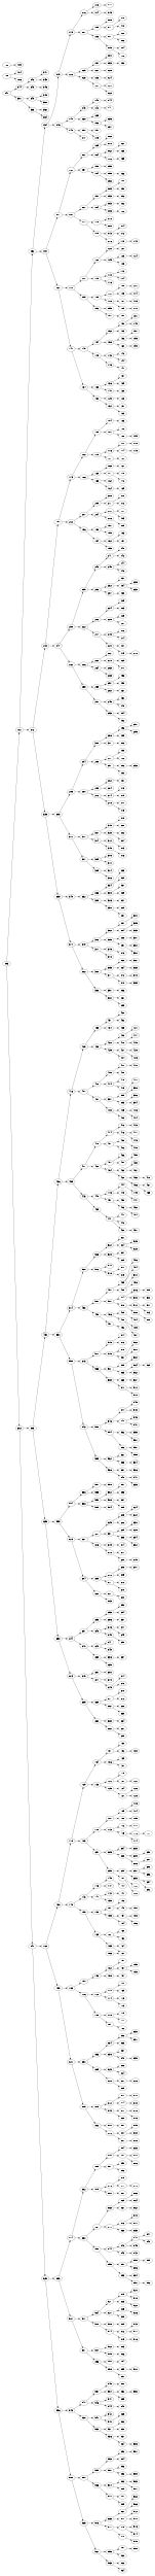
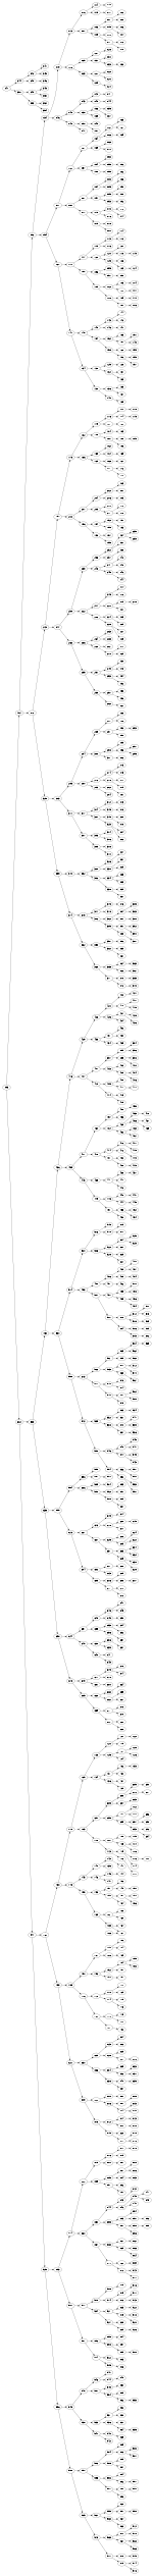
  digraph {
    rankdir=LR
    393
    161
    682
    052
    272
    583
    841
    034
    094
    213
    325
    019
    046
    071
    127
    013
    026
    040
    048
    007
    016
    023
    029
    003
    009
    014
    018
    001
    005
    008
    011
    000
    002
    004
    006
    010
    012
    015
    017
    021
    025
    027
    031
    020
    022
    024
    028
    030
    033
    032
    038
    043
    047
    050
    036
    039
    042
    045
    035
    037
    041
    044
    049
    051
    060
    081
    111
    141
    057
    067
    077
    087
    054
    058
    064
    069
    053
    055
    059
    056
    062
    066
    068
    070
    061
    063
    065
    075
    079
    084
    091
    073
    076
    078
    080
    072
    074
    083
    085
    089
    093
    082
    086
    088
    090
    092
    099
    117
    134
    148
    096
    105
    115
    122
    095
    097
    102
    108
    098
    100
    103
    107
    109
    101
    104
    106
    110
    113
    116
    120
    125
    112
    114
    118
    121
    123
    126
    119
    124
    130
    138
    145
    154
    129
    132
    136
    140
    128
    131
    133
    135
    137
    139
    143
    146
    152
    158
    142
    144
    147
    150
    153
    156
    160
    149
    151
    155
    157
    159
    190
    247
    303
    355
    173
    200
    230
    262
    166
    182
    196
    207
    163
    169
    179
    185
    162
    164
    168
    171
    165
    167
    170
    172
    176
    181
    184
    187
    174
    177
    180
    175
    178
    183
    186
    188
    189
    194
    198
    204
    209
    192
    195
    197
    199
    191
    193
    202
    206
    208
    211
    201
    203
    205
    210
    212
    222
    239
    255
    266
    217
    226
    236
    243
    215
    220
    224
    228
    214
    216
    219
    221
    218
    223
    225
    227
    229
    232
    237
    241
    245
    231
    234
    238
    233
    235
    240
    242
    244
    246
    251
    259
    264
    268
    249
    253
    257
    260
    248
    250
    252
    254
    256
    258
    261
    263
    265
    267
    270
    269
    271
    285
    311
    340
    374
    280
    294
    307
    317
    276
    283
    289
    300
    274
    278
    282
    284
    273
    275
    277
    279
    281
    287
    291
    298
    301
    286
    288
    290
    292
    293
    296
    299
    302
    295
    297
    305
    309
    314
    321
    304
    306
    308
    310
    312
    315
    319
    323
    313
    316
    318
    320
    322
    324
    332
    362
    379
    328
    336
    347
    344
    351
    326
    330
    334
    338
    327
    329
    331
    333
    335
    337
    339
    342
    345
    349
    353
    341
    343
    346
    348
    350
    352
    354
    358
    368
    377
    386
    357
    360
    365
    371
    356
    359
    361
    364
    366
    370
    372
    363
    367
    369
    373
    375
    378
    382
    389
    376
    381
    384
    388
    391
    380
    383
    385
    387
    390
    392
    483
    635
    768
    929
    436
    530
    599
    658
    416
    455
    514
    558
    407
    429
    443
    471
    401
    412
    423
    433
    397
    403
    409
    414
    395
    399
    402
    405
    394
    396
    398
    400
    404
    406
    408
    411
    413
    415
    410
    420
    425
    431
    434
    418
    422
    424
    427
    417
    419
    421
    426
    428
    430
    432
    435
    439
    449
    460
    478
    441
    446
    451
    438
    437
    440
    442
    444
    448
    450
    453
    445
    447
    452
    454
    457
    464
    474
    481
    456
    458
    462
    468
    459
    461
    463
    466
    469
    465
    467
    470
    472
    476
    480
    482
    473
    475
    477
    479
    493
    520
    542
    573
    490
    501
    516
    526
    486
    491
    497
    507
    485
    488
    492
    484
    487
    489
    495
    499
    504
    510
    494
    496
    498
    500
    503
    506
    508
    512
    502
    505
    509
    511
    513
    515
    518
    522
    528
    517
    519
    521
    524
    527
    529
    523
    525
    535
    550
    566
    577
    532
    538
    546
    554
    531
    533
    537
    540
    534
    536
    539
    541
    544
    548
    552
    556
    543
    545
    547
    549
    551
    553
    555
    557
    561
    569
    575
    579
    559
    563
    568
    571
    560
    562
    564
    565
    567
    570
    572
    574
    576
    578
    581
    580
    582
    594
    613
    644
    673
    586
    596
    604
    621
    585
    590
    595
    597
    584
    588
    592
    587
    589
    591
    593
    598
    602
    609
    616
    627
    601
    603
    606
    611
    600
    605
    608
    610
    612
    607
    615
    618
    625
    631
    614
    617
    620
    619
    623
    626
    629
    633
    622
    624
    628
    630
    632
    634
    640
    651
    665
    679
    638
    642
    648
    655
    636
    639
    641
    643
    637
    646
    649
    653
    656
    645
    647
    650
    652
    654
    657
    662
    669
    677
    681
    660
    663
    667
    671
    659
    661
    664
    666
    668
    670
    672
    675
    678
    680
    674
    676
    738
    799
    893
    956
    718
    748
    783
    821
    703
    729
    743
    759
    691
    710
    723
    734
    685
    699
    707
    713
    684
    688
    695
    701
    683
    686
    689
    687
    690
    693
    697
    700
    702
    692
    694
    696
    698
    705
    708
    712
    715
    704
    706
    709
    711
    714
    716
    717
    720
    725
    731
    736
    719
    721
    724
    727
    722
    726
    728
    730
    732
    735
    737
    733
    740
    746
    753
    763
    739
    742
    745
    747
    741
    744
    751
    755
    761
    765
    749
    752
    754
    757
    750
    756
    758
    760
    762
    764
    767
    766
    776
    790
    809
    830
    772
    780
+   787
    796
    770
    774
    778
    781
    769
    771
    773
    775
    777
    779
    782
    785
    788
    792
    798
    784
    786
    789
    791
    794
    797
    793
    795
    802
    815
    825
    836
    800
    806
    812
    819
    801
    804
    807
    803
    805
    808
    811
    814
    817
    820
    810
    813
    816
    818
    823
    828
    834
    838
    822
    824
    827
    829
    826
    832
    835
    837
    840
    831
    833
    839
    874
    907
    943
    980
    860
    882
    901
    917
    850
    867
    879
    889
    844
    855
    863
    870
    843
    846
    853
    857
    842
    845
    848
    847
    849
    851
    854
    856
    858
    852
    859
    861
    865
    868
    872
    862
    864
    866
    869
    871
    873
    876
    880
    885
    891
    875
    877
    881
    878
    884
    887
    890
    892
    883
    886
    888
    896
    904
    910
    924
    895
    898
    902
    905
    894
    897
    899
    900
    903
    906
    908
    914
    921
    927
    909
    912
    915
    911
    913
    916
    919
    923
    925
    928
    918
    920
    922
    926
    938
    948
    965
    990
    933
    941
    946
    951
    931
    936
    940
    942
    930
    932
    934
    937
    935
    939
    944
    947
    949
    954
    945
    950
    952
    955
    953
    961
    973
    986
    995
    959
    963
    969
    977
    957
    960
    962
    964
    958
    967
    971
    975
    978
    966
    968
    970
    972
    974
    976
    979
    984
    988
    993
    997
    982
    985
    987
    989
    981
    983
    992
    994
    996
    998
    991
    999
    393 -> 161
    393 -> 682
    161 -> 052
    161 -> 272
    682 -> 583
    682 -> 841
    052 -> 034
    052 -> 094
    272 -> 213
    272 -> 325
    583 -> 483
    583 -> 635
    841 -> 768
    841 -> 929
    034 -> 019
    034 -> 046
    094 -> 071
    094 -> 127
    213 -> 190
    213 -> 247
    325 -> 303
    325 -> 355
    019 -> 013
    019 -> 026
    046 -> 040
    046 -> 048
    071 -> 060
    071 -> 081
    127 -> 111
    127 -> 141
    013 -> 007
    013 -> 016
    026 -> 023
    026 -> 029
    040 -> 038
    040 -> 043
    048 -> 047
    048 -> 050
    007 -> 003
    007 -> 009
    016 -> 014
    016 -> 018
    023 -> 021
    023 -> 025
    029 -> 027
    029 -> 031
    003 -> 001
    003 -> 005
    009 -> 008
    009 -> 011
    014 -> 015
    018 -> 017
    001 -> 000
    001 -> 002
    005 -> 004
    005 -> 006
    011 -> 010
    011 -> 012
    021 -> 020
    021 -> 022
    025 -> 024
    027 -> 028
    031 -> 030
    031 -> 033
    033 -> 032
    038 -> 036
    038 -> 039
    043 -> 042
    043 -> 045
    050 -> 049
    050 -> 051
    036 -> 035
    036 -> 037
    042 -> 041
    045 -> 044
    060 -> 057
    060 -> 067
    081 -> 077
    081 -> 087
    111 -> 099
    111 -> 117
    141 -> 134
    141 -> 148
    057 -> 054
    057 -> 058
    067 -> 064
    067 -> 069
    077 -> 075
    077 -> 079
    087 -> 084
    087 -> 091
    054 -> 053
    054 -> 055
    058 -> 059
    064 -> 062
    064 -> 066
    069 -> 068
    069 -> 070
    055 -> 056
    062 -> 061
    062 -> 063
    066 -> 065
    075 -> 073
    075 -> 076
    079 -> 078
    079 -> 080
    084 -> 083
    084 -> 085
    091 -> 089
    091 -> 093
    073 -> 072
    073 -> 074
    083 -> 082
    085 -> 086
    089 -> 088
    089 -> 090
    093 -> 092
    099 -> 096
    099 -> 105
    117 -> 115
    117 -> 122
    134 -> 130
    134 -> 138
    148 -> 145
    148 -> 154
    096 -> 095
    096 -> 097
    105 -> 102
    105 -> 108
    115 -> 113
    115 -> 116
    122 -> 120
    122 -> 125
    097 -> 098
    102 -> 100
    102 -> 103
    108 -> 107
    108 -> 109
    100 -> 101
    103 -> 104
    107 -> 106
    109 -> 110
    113 -> 112
    113 -> 114
    120 -> 118
    120 -> 121
    125 -> 123
    125 -> 126
    118 -> 119
    123 -> 124
    130 -> 129
    130 -> 132
    138 -> 136
    138 -> 140
    145 -> 143
    145 -> 146
    154 -> 152
    154 -> 158
    129 -> 128
    132 -> 131
    132 -> 133
    136 -> 135
    136 -> 137
    140 -> 139
    143 -> 142
    143 -> 144
    146 -> 147
    152 -> 150
    152 -> 153
    158 -> 156
    158 -> 160
    150 -> 149
    150 -> 151
    156 -> 155
    156 -> 157
    160 -> 159
    190 -> 173
    190 -> 200
    247 -> 230
    247 -> 262
    303 -> 285
    303 -> 311
    355 -> 340
    355 -> 374
    173 -> 166
    173 -> 182
    200 -> 196
    200 -> 207
    230 -> 222
    230 -> 239
    262 -> 255
    262 -> 266
    166 -> 163
    166 -> 169
    182 -> 179
    182 -> 185
    196 -> 194
    196 -> 198
    207 -> 204
    207 -> 209
    163 -> 162
    163 -> 164
    169 -> 168
    169 -> 171
    179 -> 176
    179 -> 181
    185 -> 184
    185 -> 187
    164 -> 165
    168 -> 167
    171 -> 170
    171 -> 172
    176 -> 174
    176 -> 177
    181 -> 180
    184 -> 183
    187 -> 186
    187 -> 188
    174 -> 175
    177 -> 178
    188 -> 189
    194 -> 192
    194 -> 195
    198 -> 197
    198 -> 199
    204 -> 202
    204 -> 206
    209 -> 208
    209 -> 211
    192 -> 191
    192 -> 193
    202 -> 201
    202 -> 203
    206 -> 205
    211 -> 210
    211 -> 212
    222 -> 217
    222 -> 226
    239 -> 236
    239 -> 243
    255 -> 251
    255 -> 259
    266 -> 264
    266 -> 268
    217 -> 215
    217 -> 220
    226 -> 224
    226 -> 228
    236 -> 232
    236 -> 237
    243 -> 241
    243 -> 245
    215 -> 214
    215 -> 216
    220 -> 219
    220 -> 221
    224 -> 223
    224 -> 225
    228 -> 227
    228 -> 229
    219 -> 218
    232 -> 231
    232 -> 234
    237 -> 238
    241 -> 240
    241 -> 242
    245 -> 244
    245 -> 246
    234 -> 233
    234 -> 235
    251 -> 249
    251 -> 253
    259 -> 257
    259 -> 260
    264 -> 263
    264 -> 265
    268 -> 267
    268 -> 270
    249 -> 248
    249 -> 250
    253 -> 252
    253 -> 254
    257 -> 256
    257 -> 258
    260 -> 261
    270 -> 269
    270 -> 271
    285 -> 280
    285 -> 294
    311 -> 307
    311 -> 317
    340 -> 332
    374 -> 362
    374 -> 379
    280 -> 276
    280 -> 283
    294 -> 289
    294 -> 300
    307 -> 305
    307 -> 309
    317 -> 314
    317 -> 321
    276 -> 274
    276 -> 278
    283 -> 282
    283 -> 284
    289 -> 287
    289 -> 291
    300 -> 298
    300 -> 301
    274 -> 273
    274 -> 275
    278 -> 277
    278 -> 279
    282 -> 281
    287 -> 286
    287 -> 288
    291 -> 290
    291 -> 292
    298 -> 296
    298 -> 299
    301 -> 302
    292 -> 293
    296 -> 295
    296 -> 297
    305 -> 304
    305 -> 306
    309 -> 308
    309 -> 310
    314 -> 312
    314 -> 315
    321 -> 319
    321 -> 323
    312 -> 313
    315 -> 316
    319 -> 318
    319 -> 320
    323 -> 322
    323 -> 324
    332 -> 328
    332 -> 336
    362 -> 358
    362 -> 368
    379 -> 377
    379 -> 386
    328 -> 326
    328 -> 330
    336 -> 334
    336 -> 338
    347 -> 344
    347 -> 351
    344 -> 342
    344 -> 345
    351 -> 349
    351 -> 353
    326 -> 327
    330 -> 329
    330 -> 331
    334 -> 333
    334 -> 335
    338 -> 337
    338 -> 339
    342 -> 341
    342 -> 343
    345 -> 346
    349 -> 348
    349 -> 350
    353 -> 352
    353 -> 354
    358 -> 357
    358 -> 360
    368 -> 365
    368 -> 371
    377 -> 375
    377 -> 378
    386 -> 382
    386 -> 389
    357 -> 356
    360 -> 359
    360 -> 361
    365 -> 364
    365 -> 366
    371 -> 370
    371 -> 372
    364 -> 363
    366 -> 367
    370 -> 369
    372 -> 373
    375 -> 376
    382 -> 381
    382 -> 384
    389 -> 388
    389 -> 391
    381 -> 380
    384 -> 383
    384 -> 385
    388 -> 387
    391 -> 390
    391 -> 392
    483 -> 436
    483 -> 530
    635 -> 599
    635 -> 658
    768 -> 738
    768 -> 799
    929 -> 893
    929 -> 956
    436 -> 416
    436 -> 455
    530 -> 514
    530 -> 558
    599 -> 594
    599 -> 613
    658 -> 644
    658 -> 673
    416 -> 407
    416 -> 429
    455 -> 443
    455 -> 471
    514 -> 493
    514 -> 520
    558 -> 542
    558 -> 573
    407 -> 401
    407 -> 412
    429 -> 423
    429 -> 433
    443 -> 439
    443 -> 449
    471 -> 460
    471 -> 478
    401 -> 397
    401 -> 403
    412 -> 409
    412 -> 414
    423 -> 420
    423 -> 425
    433 -> 431
    433 -> 434
    397 -> 395
    397 -> 399
    403 -> 402
    403 -> 405
    409 -> 408
    409 -> 411
    414 -> 413
    414 -> 415
    395 -> 394
    395 -> 396
    399 -> 398
    399 -> 400
    405 -> 404
    405 -> 406
    411 -> 410
    420 -> 418
    420 -> 422
    425 -> 424
    425 -> 427
    431 -> 430
    431 -> 432
    434 -> 435
    418 -> 417
    418 -> 419
    422 -> 421
    427 -> 426
    427 -> 428
    439 -> 441
    449 -> 446
    449 -> 451
    460 -> 457
    460 -> 464
    478 -> 474
    478 -> 481
    441 -> 438
    441 -> 440
    441 -> 442
    446 -> 444
    446 -> 448
    451 -> 450
    451 -> 453
    438 -> 437
    444 -> 445
    448 -> 447
    453 -> 452
    453 -> 454
    457 -> 456
    457 -> 458
    464 -> 462
    464 -> 468
    474 -> 472
    474 -> 476
    481 -> 480
    481 -> 482
    458 -> 459
    462 -> 461
    462 -> 463
    468 -> 466
    468 -> 469
    466 -> 465
    466 -> 467
    469 -> 470
    472 -> 473
    476 -> 475
    476 -> 477
    480 -> 479
    493 -> 490
    493 -> 501
    520 -> 516
    520 -> 526
    542 -> 535
    542 -> 550
    573 -> 566
    573 -> 577
    490 -> 486
    490 -> 491
    501 -> 497
    501 -> 507
    516 -> 515
    516 -> 518
    526 -> 522
    526 -> 528
    486 -> 485
    486 -> 488
    491 -> 492
    497 -> 495
    497 -> 499
    507 -> 504
    507 -> 510
    485 -> 484
    488 -> 487
    488 -> 489
    495 -> 494
    495 -> 496
    499 -> 498
    499 -> 500
    504 -> 503
    504 -> 506
    510 -> 508
    510 -> 512
    503 -> 502
    506 -> 505
    508 -> 509
    512 -> 511
    512 -> 513
    518 -> 517
    518 -> 519
    522 -> 521
    522 -> 524
    528 -> 527
    528 -> 529
    524 -> 523
    524 -> 525
    535 -> 532
    535 -> 538
    550 -> 546
    550 -> 554
    566 -> 561
    566 -> 569
    577 -> 575
    577 -> 579
    532 -> 531
    532 -> 533
    538 -> 537
    538 -> 540
    546 -> 544
    546 -> 548
    554 -> 552
    554 -> 556
    533 -> 534
    537 -> 536
    540 -> 539
    540 -> 541
    544 -> 543
    544 -> 545
    548 -> 547
    548 -> 549
    552 -> 551
    552 -> 553
    556 -> 555
    556 -> 557
    561 -> 559
    561 -> 563
    569 -> 568
    569 -> 571
    575 -> 574
    575 -> 576
    579 -> 578
    579 -> 581
    559 -> 560
    563 -> 562
    563 -> 564
    568 -> 567
    571 -> 570
    571 -> 572
    564 -> 565
    581 -> 580
    581 -> 582
    594 -> 586
    594 -> 596
    613 -> 604
    613 -> 621
    644 -> 640
    644 -> 651
    673 -> 665
    673 -> 679
    586 -> 585
    586 -> 590
    596 -> 595
    596 -> 597
    604 -> 602
    604 -> 609
    621 -> 616
    621 -> 627
    585 -> 584
    590 -> 588
    590 -> 592
    597 -> 598
    588 -> 587
    588 -> 589
    592 -> 591
    592 -> 593
    602 -> 601
    602 -> 603
    609 -> 606
    609 -> 611
    616 -> 615
    616 -> 618
    627 -> 625
    627 -> 631
    601 -> 600
    606 -> 605
    606 -> 608
    611 -> 610
    611 -> 612
    608 -> 607
    615 -> 614
    618 -> 617
    618 -> 620
    625 -> 623
    625 -> 626
    631 -> 629
    631 -> 633
    620 -> 619
    623 -> 622
    623 -> 624
    629 -> 628
    629 -> 630
    633 -> 632
    633 -> 634
    640 -> 638
    640 -> 642
    651 -> 648
    651 -> 655
    665 -> 662
    665 -> 669
    679 -> 677
    679 -> 681
    638 -> 636
    638 -> 639
    642 -> 641
    642 -> 643
    648 -> 646
    648 -> 649
    655 -> 653
    655 -> 656
    636 -> 637
    646 -> 645
    646 -> 647
    649 -> 650
    653 -> 652
    653 -> 654
    656 -> 657
    662 -> 660
    662 -> 663
    669 -> 667
    669 -> 671
    677 -> 675
    677 -> 678
    681 -> 680
    660 -> 659
    660 -> 661
    663 -> 664
    667 -> 666
    667 -> 668
    671 -> 670
    671 -> 672
    675 -> 674
    675 -> 676
    738 -> 718
    738 -> 748
    799 -> 783
    799 -> 821
    893 -> 874
    893 -> 907
    956 -> 943
    956 -> 980
    718 -> 703
    718 -> 729
    748 -> 743
    748 -> 759
    783 -> 776
    783 -> 790
    821 -> 809
    821 -> 830
    703 -> 691
    703 -> 710
    729 -> 723
    729 -> 734
    743 -> 740
    743 -> 746
    759 -> 753
    759 -> 763
    691 -> 685
    691 -> 699
    710 -> 707
    710 -> 713
    723 -> 720
    723 -> 725
    734 -> 731
    734 -> 736
    685 -> 684
    685 -> 688
    699 -> 695
    699 -> 701
    707 -> 705
    707 -> 708
    713 -> 712
    713 -> 715
    684 -> 683
    688 -> 686
    688 -> 689
    695 -> 693
    695 -> 697
    701 -> 700
    701 -> 702
    686 -> 687
    689 -> 690
    693 -> 692
    693 -> 694
    697 -> 696
    697 -> 698
    705 -> 704
    705 -> 706
    708 -> 709
    712 -> 711
    715 -> 714
    715 -> 716
    716 -> 717
    720 -> 719
    720 -> 721
    725 -> 724
    725 -> 727
    731 -> 730
    731 -> 732
    736 -> 735
    736 -> 737
    721 -> 722
    727 -> 726
    727 -> 728
    732 -> 733
    740 -> 739
    740 -> 742
    746 -> 745
    746 -> 747
    753 -> 751
    753 -> 755
    763 -> 761
    763 -> 765
    742 -> 741
    745 -> 744
    751 -> 749
    751 -> 752
    755 -> 754
    755 -> 757
    761 -> 760
    761 -> 762
    765 -> 764
    765 -> 767
    749 -> 750
    757 -> 756
    757 -> 758
    766 -> 767
    776 -> 772
    776 -> 780
+   790 -> 787
    790 -> 796
    809 -> 802
    809 -> 815
    830 -> 825
    830 -> 836
    772 -> 770
    772 -> 774
    780 -> 778
    780 -> 781
+   787 -> 785
+   787 -> 788
    796 -> 792
    796 -> 798
    770 -> 769
    770 -> 771
    774 -> 773
    774 -> 775
    778 -> 777
    778 -> 779
    781 -> 782
    785 -> 784
    785 -> 786
    788 -> 789
    792 -> 791
    792 -> 794
    798 -> 797
    794 -> 793
    794 -> 795
    802 -> 800
    802 -> 806
    815 -> 812
    815 -> 819
    825 -> 823
    825 -> 828
    836 -> 834
    836 -> 838
    800 -> 801
    806 -> 804
    806 -> 807
    812 -> 811
    812 -> 814
    819 -> 817
    819 -> 820
    804 -> 803
    804 -> 805
    807 -> 808
    811 -> 810
    814 -> 813
    817 -> 816
    817 -> 818
    823 -> 822
    823 -> 824
    828 -> 827
    828 -> 829
    834 -> 832
    834 -> 835
    838 -> 837
    838 -> 840
    827 -> 826
    832 -> 831
    832 -> 833
    840 -> 839
    874 -> 860
    874 -> 882
    907 -> 901
    907 -> 917
    943 -> 938
    943 -> 948
    980 -> 965
    980 -> 990
    860 -> 850
    860 -> 867
    882 -> 879
    882 -> 889
    901 -> 896
    901 -> 904
    917 -> 910
    917 -> 924
    850 -> 844
    850 -> 855
    867 -> 863
    867 -> 870
    879 -> 876
    879 -> 880
    889 -> 885
    889 -> 891
    844 -> 843
    844 -> 846
    855 -> 853
    855 -> 857
    863 -> 861
    863 -> 865
    870 -> 868
    870 -> 872
    843 -> 842
    846 -> 845
    846 -> 848
    853 -> 851
    853 -> 854
    857 -> 856
    857 -> 858
    848 -> 847
    848 -> 849
    851 -> 852
    858 -> 859
    861 -> 862
    865 -> 864
    865 -> 866
    868 -> 869
    872 -> 871
    872 -> 873
    876 -> 875
    876 -> 877
    880 -> 881
    885 -> 884
    885 -> 887
    891 -> 890
    891 -> 892
    877 -> 878
    884 -> 883
    887 -> 886
    887 -> 888
    896 -> 895
    896 -> 898
    904 -> 902
    904 -> 905
    910 -> 908
    910 -> 914
    924 -> 921
    924 -> 927
    895 -> 894
    898 -> 897
    898 -> 899
    902 -> 903
    905 -> 906
    899 -> 900
    908 -> 909
    914 -> 912
    914 -> 915
    921 -> 919
    921 -> 923
    927 -> 925
    927 -> 928
    912 -> 911
    912 -> 913
    915 -> 916
    919 -> 918
    919 -> 920
    923 -> 922
    925 -> 926
    938 -> 933
    938 -> 941
    948 -> 946
    948 -> 951
    965 -> 961
    965 -> 973
    990 -> 986
    990 -> 995
    933 -> 931
    933 -> 936
    941 -> 940
    941 -> 942
    946 -> 944
    946 -> 947
    951 -> 949
    951 -> 954
    931 -> 930
    931 -> 932
    936 -> 934
    936 -> 937
    940 -> 939
    934 -> 935
    944 -> 945
    949 -> 950
    954 -> 952
    954 -> 955
    952 -> 953
    961 -> 959
    961 -> 963
    973 -> 969
    973 -> 977
    986 -> 984
    986 -> 988
    995 -> 993
    995 -> 997
    959 -> 957
    959 -> 960
    963 -> 962
    963 -> 964
    969 -> 967
    969 -> 971
    977 -> 975
    977 -> 978
    957 -> 958
    967 -> 966
    967 -> 968
    971 -> 970
    971 -> 972
    975 -> 974
    975 -> 976
    978 -> 979
    984 -> 982
    984 -> 985
    988 -> 987
    988 -> 989
    993 -> 992
    993 -> 994
    997 -> 996
    997 -> 998
    982 -> 981
    982 -> 983
    992 -> 991
    998 -> 999
  }
